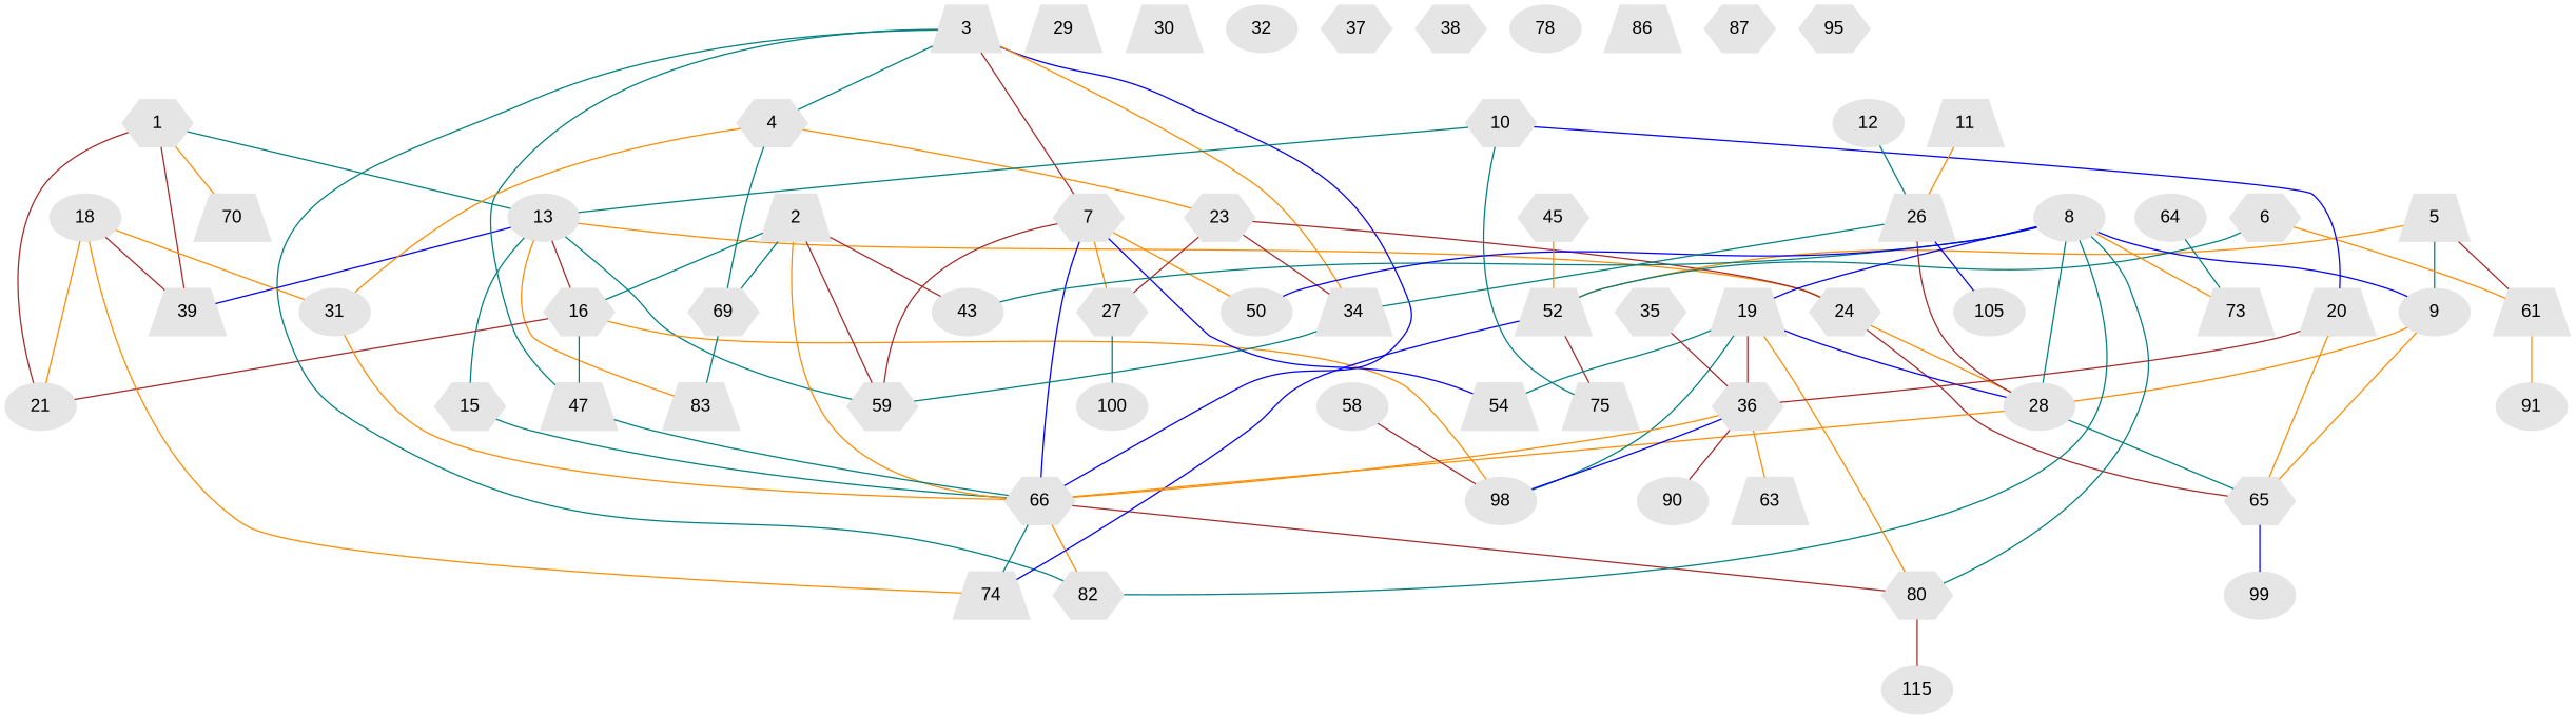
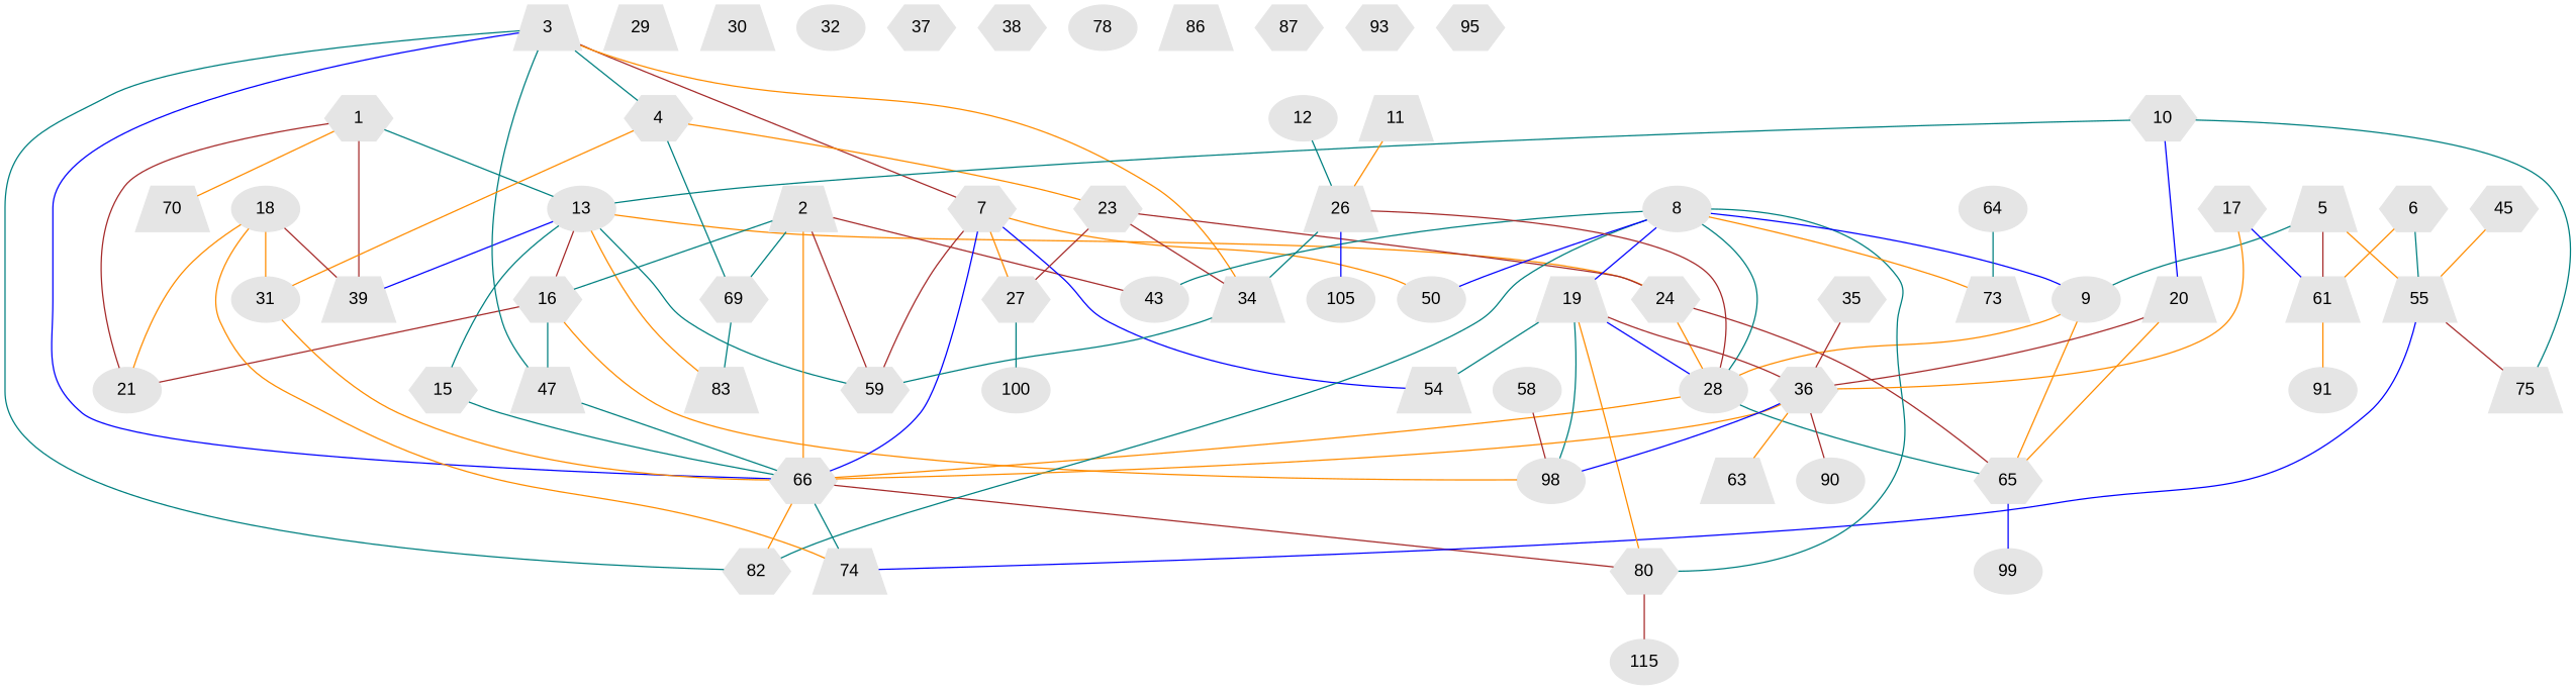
  graph {
    fontname="Liberation Sans"
    node [color=gray90 fontname="Liberation Sans" shape=hexagon style=filled]
    edge [color=teal fontname="Liberation Sans"]
    1 [super="+55+33"]
    13 [shape=ellipse super="+89"]
    21 [shape=ellipse]
    39 [shape=trapezium]
    70 [shape=trapezium]
    16 [super="+44+25"]
    59 [super="+85"]
    15
    24 [super="+46"]
    83 [shape=trapezium]
    2 [shape=trapezium super="+56"]
    43 [shape=ellipse]
    66 [super="+71+106"]
    69 [super="+94"]
    47 [shape=trapezium]
    98 [shape=ellipse super="+103"]
    82
    80
    74 [shape=trapezium]
    3 [shape=trapezium super="+51"]
    4 [super="+76+49"]
    7 [super="+14"]
    34 [shape=trapezium]
    23 [super="+79"]
    31 [shape=ellipse]
    27
    50 [shape=ellipse]
    54 [shape=trapezium]
    63 [shape=trapezium]
    5 [shape=trapezium super="+110"]
    9 [shape=ellipse super="+41+72"]
-   52 [shape=trapezium super="+81"]
+   52 [shape=trapezium super="+81" label=55]
    61 [shape=trapezium]
    28 [shape=ellipse super="+53+104"]
    65 [super="+109"]
    75 [shape=trapezium]
    91 [shape=ellipse]
    6
    100 [shape=ellipse]
    8 [shape=ellipse super="+101+22+42"]
    19 [shape=trapezium super="+48+57"]
    73 [shape=trapezium]
    36 [super="+84"]
    115 [shape=ellipse]
    99 [shape=ellipse]
    10
    20 [shape=trapezium super="+107"]
    11 [shape=trapezium]
    26 [shape=trapezium]
    105 [shape=ellipse]
    12 [shape=ellipse super="+88"]
    90 [shape=ellipse]
+   17
    18 [shape=ellipse super="+67+62"]
    29 [shape=trapezium]
    30 [shape=trapezium]
    32 [shape=ellipse]
    35
    37
    38
    45
    58 [shape=ellipse]
    64 [shape=ellipse super="+97"]
    78 [shape=ellipse]
    86 [shape=trapezium]
    87 [super="+96"]
+   93
    95
    1 -- 13
    1 -- 21 [color=brown]
    1 -- 39 [color=brown weight=2]
    1 -- 70 [color=darkorange]
    13 -- 39 [color=blue]
    13 -- 16 [color=brown]
    13 -- 59
    13 -- 15
    13 -- 24 [color=darkorange]
    13 -- 83 [color=darkorange]
    16 -- 21 [color=brown]
    16 -- 47
    16 -- 98 [color=darkorange]
    15 -- 66
    24 -- 28 [color=darkorange]
    24 -- 65 [color=brown]
    2 -- 16
    2 -- 59 [color=brown]
    2 -- 43 [color=brown]
    2 -- 66 [color=darkorange]
    2 -- 69
    66 -- 82 [color=darkorange]
    66 -- 80 [color=brown]
    66 -- 74
    69 -- 83
    47 -- 66
    80 -- 115 [color=brown]
    3 -- 66 [color=blue]
    3 -- 47
    3 -- 82
    3 -- 4
    3 -- 7 [color=brown]
    3 -- 34 [color=darkorange]
    4 -- 69
    4 -- 23 [color=darkorange]
    4 -- 31 [color=darkorange]
    7 -- 59 [color=brown]
    7 -- 66 [color=blue]
    7 -- 27 [color=darkorange]
    7 -- 50 [color=darkorange]
    7 -- 54 [color=blue]
    34 -- 59
    23 -- 24 [color=brown]
    23 -- 34 [color=brown]
    23 -- 27 [color=brown]
    31 -- 66 [color=darkorange]
    27 -- 100
    5 -- 9
    5 -- 52 [color=darkorange]
    5 -- 61 [color=brown]
    9 -- 28 [color=darkorange]
    9 -- 65 [color=darkorange]
    52 -- 74 [color=blue]
    52 -- 75 [color=brown]
    61 -- 91 [color=darkorange]
    28 -- 66 [color=darkorange]
    28 -- 65
    65 -- 99 [color=blue]
    6 -- 52
    6 -- 61 [color=darkorange]
    8 -- 43
    8 -- 82
    8 -- 80
    8 -- 50 [color=blue]
    8 -- 9 [color=blue]
    8 -- 28
    8 -- 19 [color=blue]
    8 -- 73 [color=darkorange]
    19 -- 98
    19 -- 80 [color=darkorange]
    19 -- 54
    19 -- 28 [color=blue]
    19 -- 36 [color=brown]
    36 -- 66 [color=darkorange]
    36 -- 98 [color=blue]
    36 -- 63 [color=darkorange]
    36 -- 90 [color=brown]
    10 -- 13
    10 -- 75
    10 -- 20 [color=blue]
    20 -- 65 [color=darkorange]
    20 -- 36 [color=brown]
    11 -- 26 [color=darkorange]
    26 -- 34
    26 -- 28 [color=brown]
    26 -- 105 [color=blue]
    12 -- 26
+   17 -- 61 [color=blue]
+   17 -- 36 [color=darkorange]
    18 -- 21 [color=darkorange]
    18 -- 39 [color=brown]
    18 -- 74 [color=darkorange]
    18 -- 31 [color=darkorange]
    35 -- 36 [color=brown]
    45 -- 52 [color=darkorange]
    58 -- 98 [color=brown]
    64 -- 73
  }
